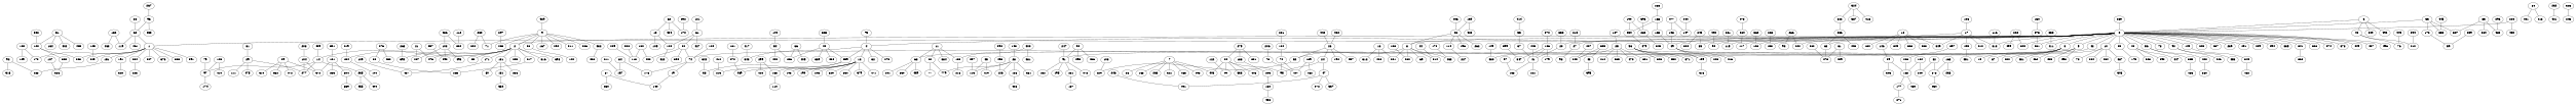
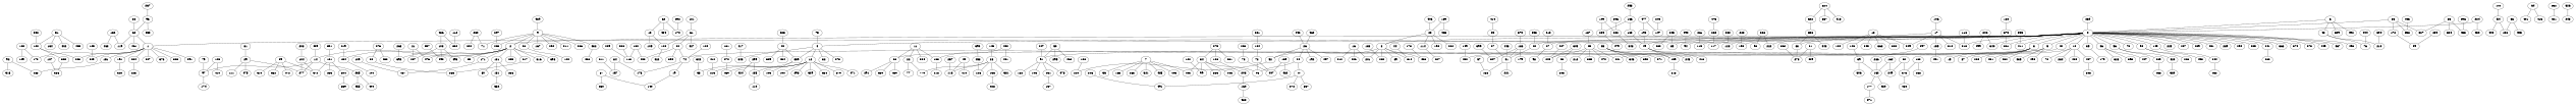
  graph {
    0
    1
    2
    3
    4
    5
    8
    10
    20
    27
    35
    42
    46
    49
    56
    78
    85
    90
    94
    115
    117
    123
    145
    153
    222
    225
    237
    239
    251
    289
    294
    313
    335
    340
    341
    361
    366
    374
    378
    411
    449
    467
    496
    151
    173
    191
    234
    288
    307
    325
    376
    388
    391
    14
    65
    131
    154
    171
    205
    217
    316
    392
    398
    476
    15
    74
    87
    200
    431
    462
    12
    32
    278
    343
    359
    68
    91
    435
    498
    52
    69
    201
    280
    314
    433
    70
    284
    430
    484
    487
    41
    98
    175
    301
    328
    393
    447
    159
    248
    416
    385
    420
    226
    453
    344
    368
    285
    320
    223
    97
    235
    277
    80
    181
    236
    194
    437
    265
    19
    176
    38
    190
    213
    298
    329
    334
    379
    469
    471
    135
    193
    291
    339
    459
    152
    195
    231
    478
    229
    308
    158
    221
    315
    456
    380
    452
    174
    455
    494
    332
    140
    110
    137
    6
    48
    309
    492
    76
    210
    7
    36
    165
    263
    321
    403
    485
    495
    9
    71
    86
    167
    252
    283
    311
    386
    432
    142
    468
    11
    22
    183
    384
    77
    n184 [label=779]
    218
    13
    105
    128
    422
    16
    312
    426
    17
    63
    155
    310
    349
    273
    451
    18
    130
    146
    345
    363
    383
    39
    162
    306
    21
    287
    23
    114
    196
    262
    227
    24
    47
    95
    272
    337
    491
    25
    212
    240
    365
    470
    26
    192
    457
    28
    113
    126
    136
    381
    428
    29
    111
    475
    30
    354
    408
    31
    429
    33
    172
    327
    358
    59
    34
    99
    333
    446
    37
    177
    480
    271
    40
    156
    369
    464
    43
    395
    44
    45
    419
    50
    295
    466
    51
    120
    134
    402
    465
    300
    356
    53
    346
    350
    371
    54
    440
    55
    57
    58
    60
    119
    461
    61
    427
    62
    170
    434
    64
    401
    415
    66
    405
    67
    260
    72
    407
    73
    75
    79
    81
    82
    249
    375
    454
    83
    364
    483
    84
    157
    88
    89
    319
    352
    372
    472
    92
    318
    96
    255
    100
    129
    101
    233
    304
    389
    103
    290
    493
    104
    106
    107
    108
    109
    112
    382
    116
    121
    122
    124
    125
    132
    463
    133
    139
    423
    143
    144
    148
    410
    149
    150
    373
    160
    488
    161
    270
    163
    164
    166
    254
    479
    168
    238
    169
    482
    178
    180
    118
    184
    186
    179
    347
    187
    188
    203
    198
    199
    282
    348
    202
    499
    206
    207
    208
    209
    211
    215
    219
    224
    450
    228
    230
    220
    232
    421
    244
    147
    245
    330
    246
    247
    257
    258
    259
    261
    264
    266
    93
    267
    268
    269
    275
    331
    276
    438
    281
    286
    292
    296
    297
    299
    424
    302
    305
    322
    336
    443
    323
    324
    387
    418
    326
    243
    338
    342
    351
    353
    355
    357
    360
    362
    370
    390
    458
    394
    396
    397
    399
    400
    481
    406
    409
    412
    414
    417
    442
    444
    445
    448
    460
    473
    477
    486
    489
    490
    0 -- 1
    0 -- 2
    0 -- 3
    0 -- 4
    0 -- 5
    0 -- 8
    0 -- 10
    0 -- 20
    0 -- 27
    0 -- 35
    0 -- 42
    0 -- 46
    0 -- 49
    0 -- 56
    0 -- 78
    0 -- 85
    0 -- 90
    0 -- 94
    0 -- 115
    0 -- 117
    0 -- 123
    0 -- 145
    0 -- 153
    0 -- 222
    0 -- 225
    0 -- 237
    0 -- 239
    0 -- 251
    0 -- 289
    0 -- 294
    0 -- 313
    0 -- 335
    0 -- 340
    0 -- 341
    0 -- 361
    0 -- 366
    0 -- 374
    0 -- 378
    0 -- 411
    0 -- 449
    0 -- 467
    0 -- 496
    1 -- 151
    1 -- 173
    1 -- 191
    1 -- 234
    1 -- 288
    1 -- 307
    1 -- 325
    1 -- 376
    1 -- 388
    1 -- 391
    2 -- 14
    2 -- 65
    2 -- 131
    2 -- 154
    2 -- 171
    2 -- 205
    2 -- 217
    2 -- 316
    2 -- 392
    2 -- 398
    2 -- 476
    3 -- 15
    3 -- 74
    3 -- 87
    3 -- 200
    3 -- 431
    3 -- 462
    4 -- 12
    4 -- 32
    4 -- 278
    4 -- 343
    4 -- 359
    5 -- 68
    5 -- 91
    5 -- 435
    5 -- 498
    8 -- 52
    8 -- 69
    8 -- 201
    8 -- 280
    8 -- 314
    8 -- 433
    10 -- 70
    10 -- 284
    10 -- 430
    10 -- 484
    10 -- 487
    20 -- 41
    27 -- 98
    35 -- 175
    42 -- 301
    46 -- 328
    46 -- 393
    46 -- 447
    49 -- 159
    49 -- 248
    49 -- 416
    56 -- 385
    56 -- 420
    90 -- 226
    90 -- 453
    145 -- 344
    341 -- 368
    151 -- 285
    191 -- 320
    234 -- 223
    14 -- 97
    14 -- 235
    14 -- 277
    131 -- 80
    131 -- 181
    131 -- 236
    154 -- 194
    171 -- 437
    217 -- 265
    74 -- 19
    74 -- 176
    12 -- 38
    12 -- 190
    12 -- 213
    12 -- 298
    12 -- 329
    12 -- 334
    12 -- 379
    12 -- 469
    12 -- 471
    359 -- 135
    359 -- 193
    68 -- 291
    68 -- 339
    68 -- 459
    91 -- 152
    91 -- 195
    91 -- 231
    91 -- 478
    52 -- 229
    487 -- 308
    41 -- 158
    41 -- 221
    159 -- 315
    385 -- 456
    420 -- 380
    344 -- 452
    97 -- 174
    235 -- 455
    235 -- 494
    181 -- 332
    19 -- 140
    135 -- 110
    231 -- 137
    6 -- 0
    6 -- 48
    6 -- 309
    6 -- 492
    48 -- 76
    48 -- 210
    7 -- 36
    7 -- 165
    7 -- 263
    7 -- 321
    7 -- 403
    7 -- 485
    7 -- 495
    9 -- 2
    9 -- 71
    9 -- 86
    9 -- 167
    9 -- 252
    9 -- 283
    9 -- 311
    9 -- 386
    9 -- 432
    86 -- 142
    432 -- 468
    11 -- 68
    11 -- 22
    11 -- 183
    11 -- 384
    22 -- 77
    22 -- n184
    183 -- 218
    13 -- 105
    13 -- 128
    128 -- 422
    16 -- 201
    16 -- 312
    16 -- 426
    17 -- 313
    17 -- 63
    17 -- 155
    17 -- 310
    17 -- 349
    63 -- 273
    155 -- 451
    18 -- 349
    18 -- 130
    18 -- 146
    18 -- 345
    18 -- 363
    18 -- 383
    146 -- 39
    39 -- 162
    39 -- 306
    162 -- 177
    162 -- 480
    21 -- 476
    21 -- 287
    23 -- 8
    23 -- 114
    23 -- 196
    23 -- 262
    114 -- 227
    24 -- 47
    24 -- 95
    47 -- 272
    47 -- 337
    47 -- 491
    25 -- 301
    25 -- 212
    25 -- 240
    25 -- 365
    25 -- 470
    26 -- 52
    26 -- 24
    26 -- 192
    26 -- 457
    28 -- n184
    28 -- 113
    28 -- 126
    28 -- 136
    28 -- 381
    136 -- 428
    29 -- 277
    29 -- 111
    29 -- 475
    30 -- 74
    30 -- 354
    30 -- 408
    31 -- 273
    31 -- 429
    33 -- 0
    33 -- 172
    33 -- 327
    33 -- 358
    172 -- 59
    34 -- 403
    34 -- 95
    34 -- 99
    34 -- 333
    34 -- 446
    37 -- 41
    177 -- 271
    40 -- 359
-   40 -- 156
    40 -- 369
    40 -- 464
    43 -- 395
    44 -- 314
    45 -- 113
    45 -- 419
    50 -- 91
    50 -- 295
    50 -- 466
    51 -- 120
    51 -- 134
    51 -- 402
    51 -- 465
    120 -- 288
    120 -- 300
    300 -- 356
    53 -- 159
    53 -- 346
    53 -- 350
    53 -- 371
    54 -- 156
    54 -- 440
    55 -- 37
    57 -- 158
    58 -- 60
    60 -- 1
    60 -- 119
    60 -- 461
    61 -- 128
    61 -- 30
    61 -- 427
    62 -- 13
    62 -- 170
    62 -- 434
    64 -- 401
    64 -- 415
    66 -- 156
    66 -- 405
    67 -- 140
    67 -- 260
    72 -- 95
    72 -- 407
    73 -- 407
    75 -- 4
    79 -- 97
    81 -- 29
    82 -- 249
    82 -- 375
    375 -- 454
    83 -- 327
    83 -- 364
    83 -- 483
    84 -- 176
    84 -- 157
    88 -- 265
    89 -- 319
    89 -- 352
    89 -- 372
    89 -- 472
    92 -- 285
    92 -- 318
    96 -- 60
    96 -- 255
    100 -- 173
    100 -- 129
    101 -- 372
    101 -- 233
    101 -- 304
    304 -- 389
    103 -- 287
    103 -- 290
    103 -- 493
    104 -- 277
    104 -- 372
    106 -- 17
    107 -- 356
    108 -- 229
    109 -- 437
    112 -- 382
    116 -- 313
    121 -- 61
    122 -- 99
    124 -- 74
    125 -- 325
    132 -- 119
    132 -- 463
    133 -- 280
    139 -- 23
    139 -- 423
    143 -- 28
    144 -- 54
    148 -- 97
    148 -- 410
    149 -- 430
    150 -- 373
    373 -- 361
    160 -- 488
    161 -- 270
    270 -- 469
    163 -- 49
    164 -- 162
    164 -- 249
    166 -- 163
    166 -- 254
    254 -- 479
    168 -- 375
    168 -- 238
    169 -- 407
    169 -- 482
    178 -- 433
    180 -- 408
    180 -- 118
    184 -- 72
    186 -- 41
    186 -- 179
    186 -- 347
    187 -- 25
    188 -- 203
    203 -- 160
    198 -- 49
    199 -- 254
    199 -- 282
    282 -- 348
    202 -- 340
    202 -- 499
    206 -- 73
    207 -- 240
    208 -- 104
    209 -- 118
    211 -- 157
    215 -- 27
    219 -- 154
    224 -- 0
    224 -- 450
    228 -- 153
    230 -- 71
    230 -- 220
    232 -- 421
    244 -- 147
    245 -- 85
    245 -- 330
    246 -- 491
    247 -- 91
    257 -- 113
    258 -- 166
    259 -- 59
    261 -- 115
    264 -- 117
    266 -- 222
    266 -- 93
    267 -- 96
    268 -- 392
    269 -- 0
    275 -- 34
    275 -- 188
    275 -- 331
    276 -- 88
    276 -- 438
    281 -- 184
    286 -- 162
    292 -- 170
    296 -- 483
    297 -- 283
    299 -- 135
    299 -- 424
    302 -- 120
    305 -- 240
    305 -- 43
    322 -- 336
    336 -- 63
    336 -- 443
    323 -- 40
    324 -- 322
    324 -- 387
    324 -- 418
    326 -- 243
    338 -- 118
    342 -- 38
    351 -- 101
    353 -- 20
    355 -- 411
    357 -- 290
    360 -- 123
    362 -- 273
    370 -- 186
    390 -- 458
    458 -- 126
    394 -- 210
    396 -- 282
    397 -- 286
    399 -- 347
    400 -- 183
    400 -- 481
    406 -- 23
    409 -- 14
    412 -- 213
    414 -- 55
    417 -- 343
    442 -- 26
    444 -- 76
    445 -- 358
    448 -- 41
    460 -- 26
    473 -- 264
    477 -- 198
    477 -- 147
    486 -- 103
    486 -- 382
    489 -- 9
    490 -- 94
  }
